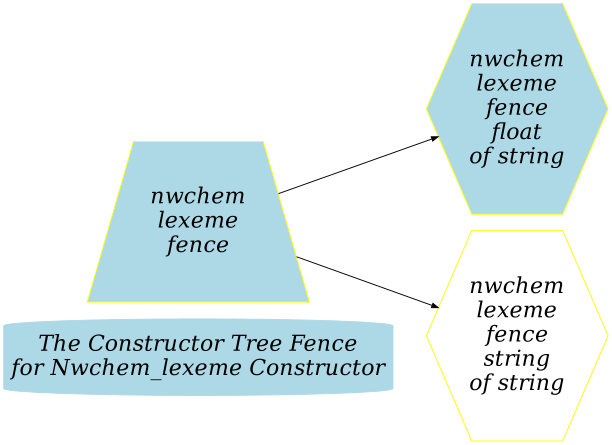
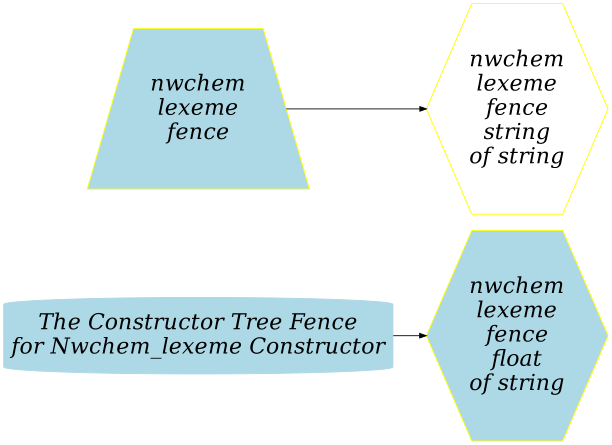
  digraph {
    rankdir=LR
    node [color=yellow fillcolor=lightblue fontcolor=black fontname="Palatino-Italic" fontsize=24 shape=hexagon style=filled]
    edge [arrowsize=0.7 dir=down fontname="Bitstream Vera Sans" fontsize=12]
    n1 [color=lightblue label="The Constructor Tree Fence\nfor Nwchem_lexeme Constructor" shape=cylinder]
    "nwchem\nlexeme\nfence" [shape=trapezium]
    "nwchem\nlexeme\nfence\nfloat\nof string"
    "nwchem\nlexeme\nfence\nstring\nof string" [fillcolor=white]
-   "nwchem\nlexeme\nfence" -> "nwchem\nlexeme\nfence\nfloat\nof string"
+   n1 -> "nwchem\nlexeme\nfence\nfloat\nof string"
    "nwchem\nlexeme\nfence" -> "nwchem\nlexeme\nfence\nstring\nof string"
  }
